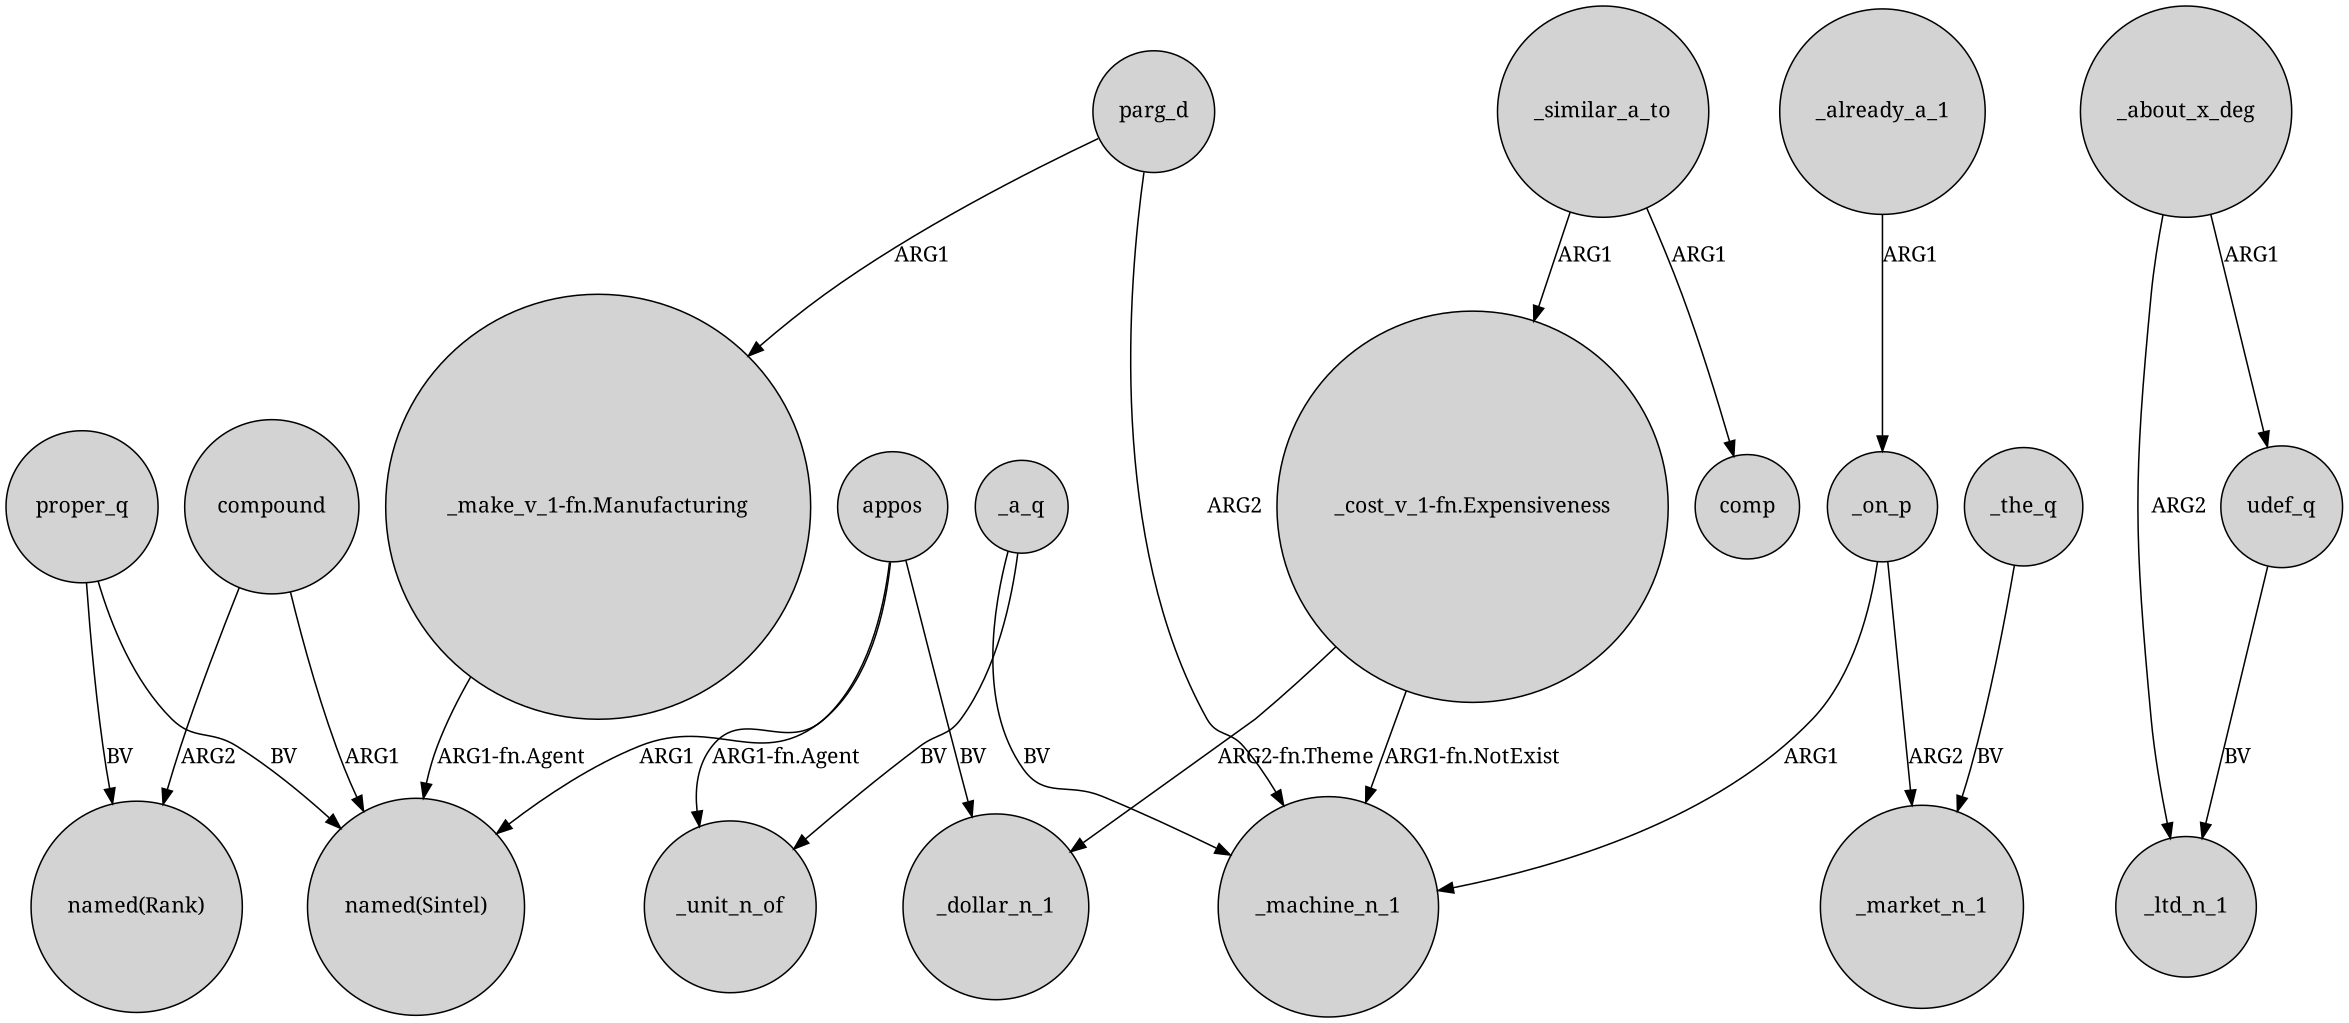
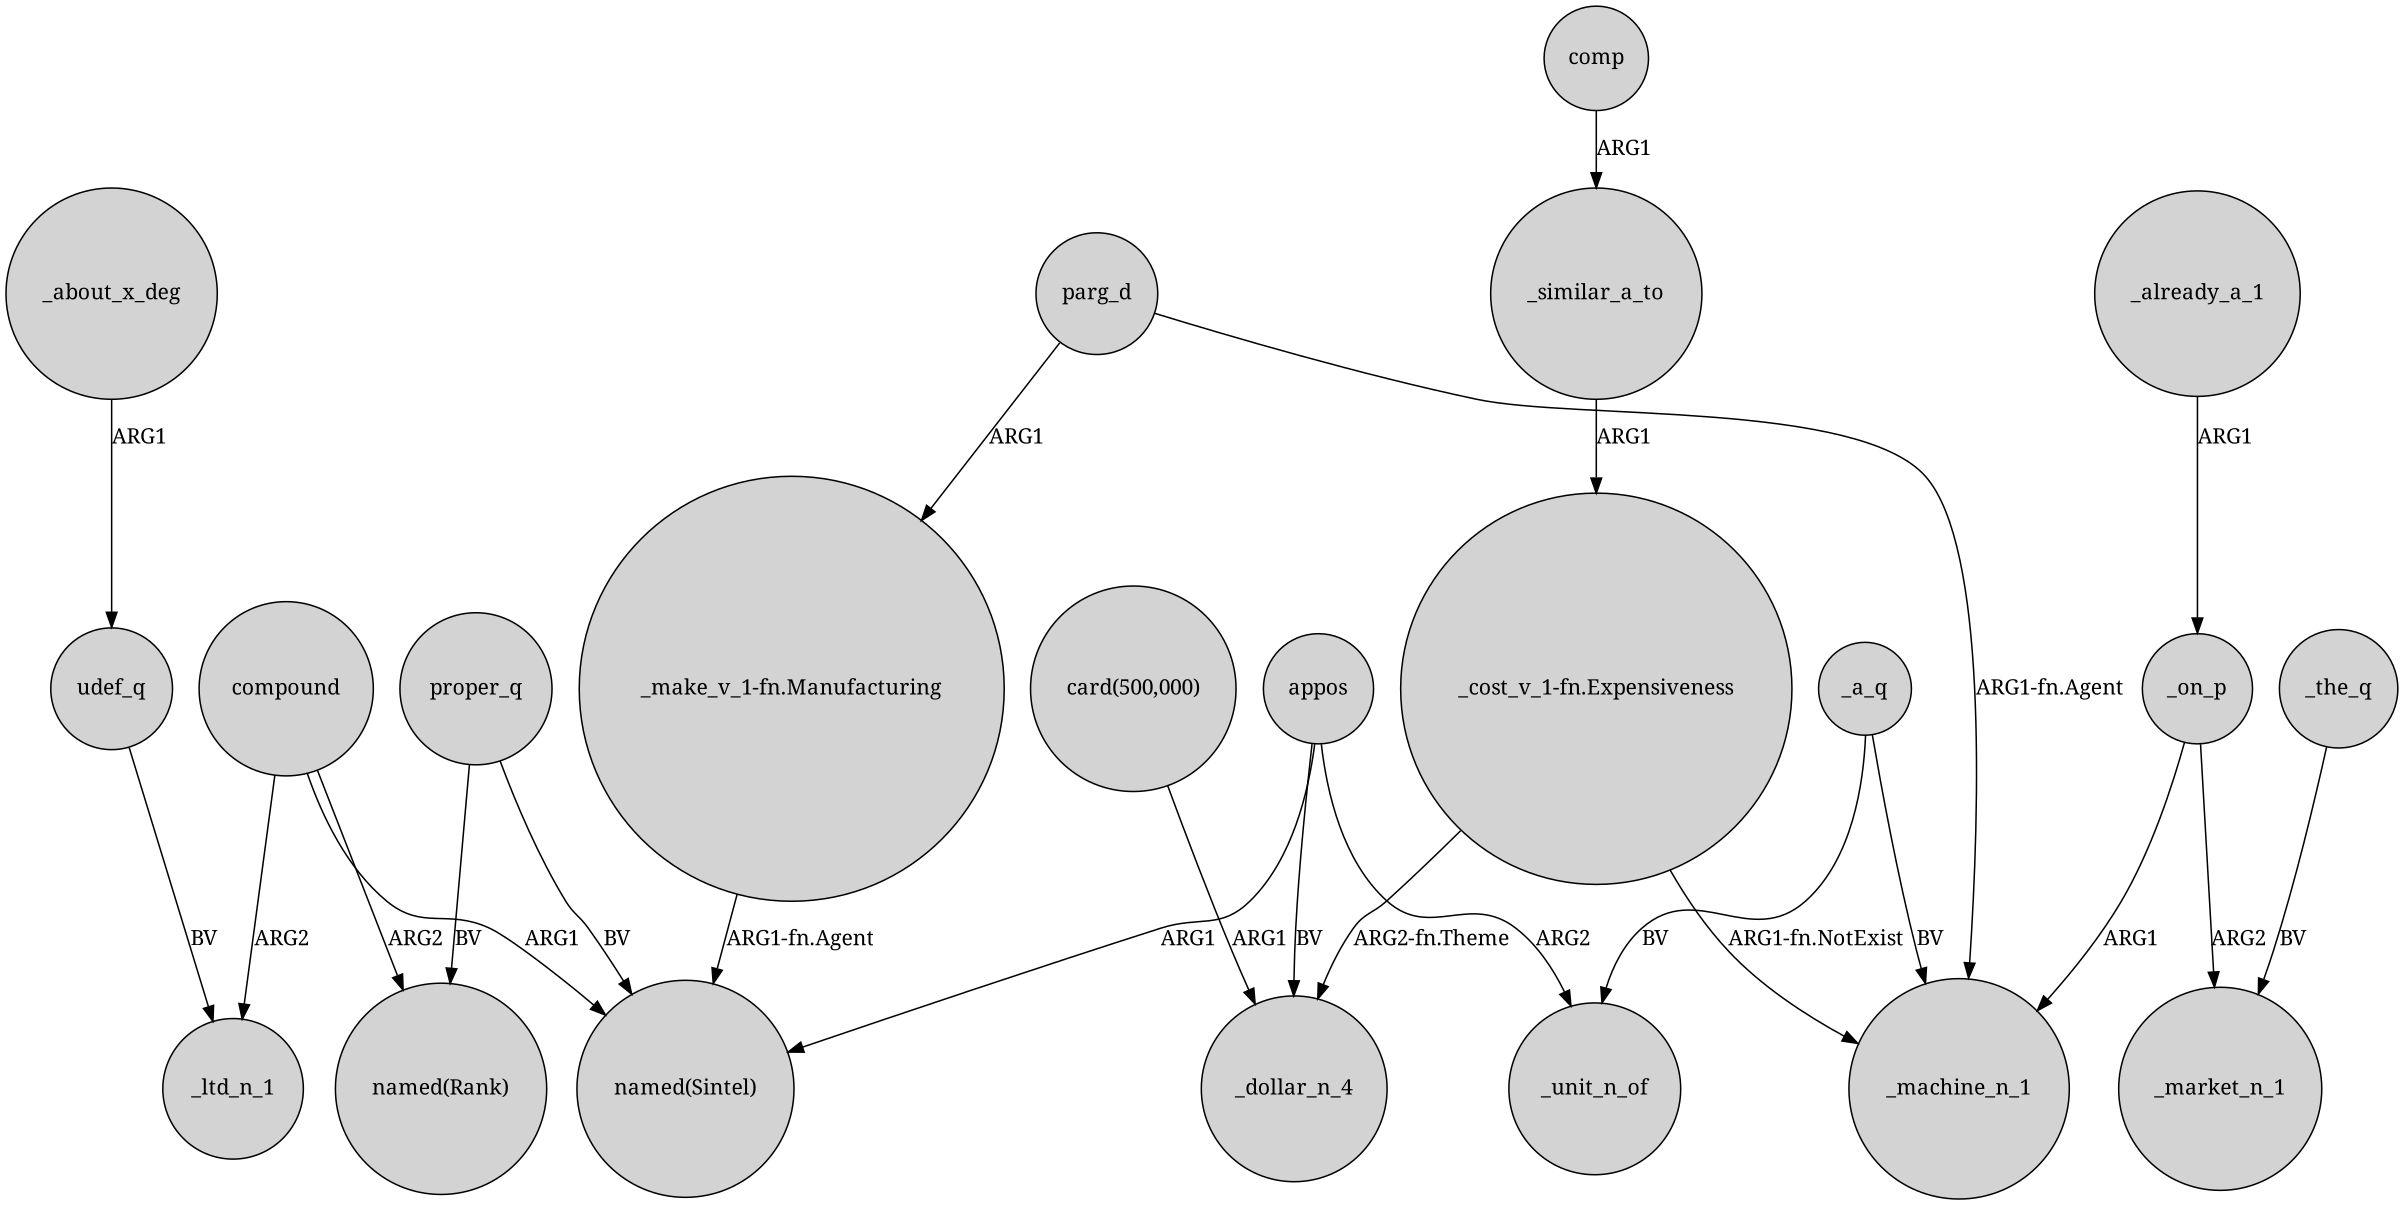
  digraph {
    fontname="Noto Serif"
    node [fontname="Noto Serif" shape=circle style=filled]
    edge [fontname="Noto Serif"]
    "_make_v_1-fn.Manufacturing"
    "named(Sintel)"
    compound
    "named(Rank)"
    _ltd_n_1
    comp
    _similar_a_to
    "_cost_v_1-fn.Expensiveness"
    appos
    _unit_n_of
-   _dollar_n_1
+   _dollar_n_1 [label=_dollar_n_4]
    _a_q
    _machine_n_1
    proper_q
    _on_p
    _market_n_1
    parg_d
    _about_x_deg
    udef_q
    _already_a_1
+   "card(500,000)"
    _the_q
    "_make_v_1-fn.Manufacturing" -> "named(Sintel)" [label="ARG1-fn.Agent"]
    compound -> "named(Sintel)" [label=ARG1]
    compound -> "named(Rank)" [label=ARG2]
-   _about_x_deg -> _ltd_n_1 [label=ARG2]
-   _similar_a_to -> comp [label=ARG1]
+   compound -> _ltd_n_1 [label=ARG2]
+   comp -> _similar_a_to [label=ARG1]
    _similar_a_to -> "_cost_v_1-fn.Expensiveness" [label=ARG1]
    "_cost_v_1-fn.Expensiveness" -> _dollar_n_1 [label="ARG2-fn.Theme"]
    "_cost_v_1-fn.Expensiveness" -> _machine_n_1 [label="ARG1-fn.NotExist"]
    appos -> "named(Sintel)" [label=ARG1]
-   appos -> _unit_n_of [label="ARG1-fn.Agent"]
+   appos -> _unit_n_of [label=ARG2]
    appos -> _dollar_n_1 [label=BV]
    _a_q -> _unit_n_of [label=BV]
    _a_q -> _machine_n_1 [label=BV]
    proper_q -> "named(Sintel)" [label=BV]
    proper_q -> "named(Rank)" [label=BV]
    _on_p -> _machine_n_1 [label=ARG1]
    _on_p -> _market_n_1 [label=ARG2]
    parg_d -> "_make_v_1-fn.Manufacturing" [label=ARG1]
-   parg_d -> _machine_n_1 [label=ARG2]
+   parg_d -> _machine_n_1 [label="ARG1-fn.Agent"]
    _about_x_deg -> udef_q [label=ARG1]
    udef_q -> _ltd_n_1 [label=BV]
    _already_a_1 -> _on_p [label=ARG1]
+   "card(500,000)" -> _dollar_n_1 [label=ARG1]
    _the_q -> _market_n_1 [label=BV]
  }
